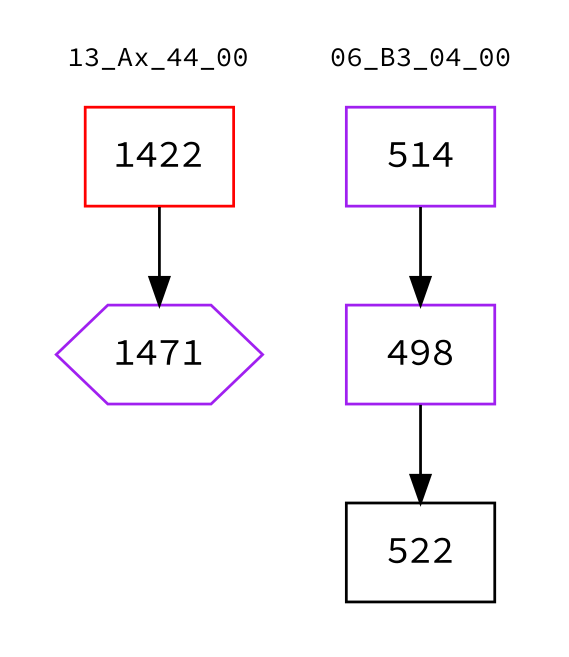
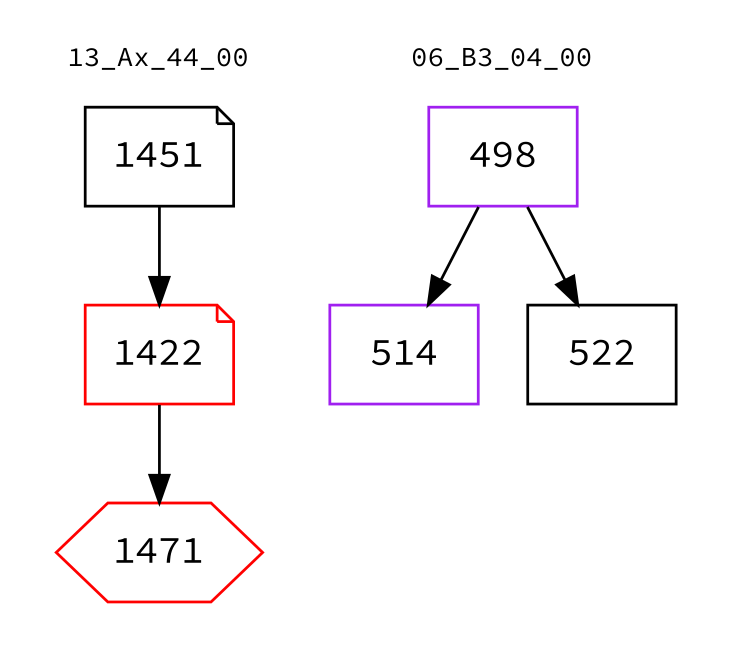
  digraph {
    fontname="Source Code Pro"
    node [color=black fontname="Source Code Pro" shape=box]
    edge [color=black fontname="Source Code Pro"]
-   n2 [color=red label=1422]
-   n3 [color=purple label=1471 shape=hexagon]
+   n1 [label=1451 shape=note]
+   n2 [color=red label=1422 shape=note]
+   n3 [color=red label=1471 shape=hexagon]
    n4 [color=purple label=514]
    n5 [color=purple label=498]
    n6 [label=522]
    subgraph cluster_1 {
      color=white
      fontsize=10
      label="13_Ax_44_00"
+     n1
      n2
      n3
    }
    subgraph cluster_2 {
      color=white
      fontsize=10
      label="06_B3_04_00"
      n4
      n5
      n6
    }
+   n1 -> n2
    n2 -> n3
-   n4 -> n5
+   n5 -> n4
    n5 -> n6
  }
